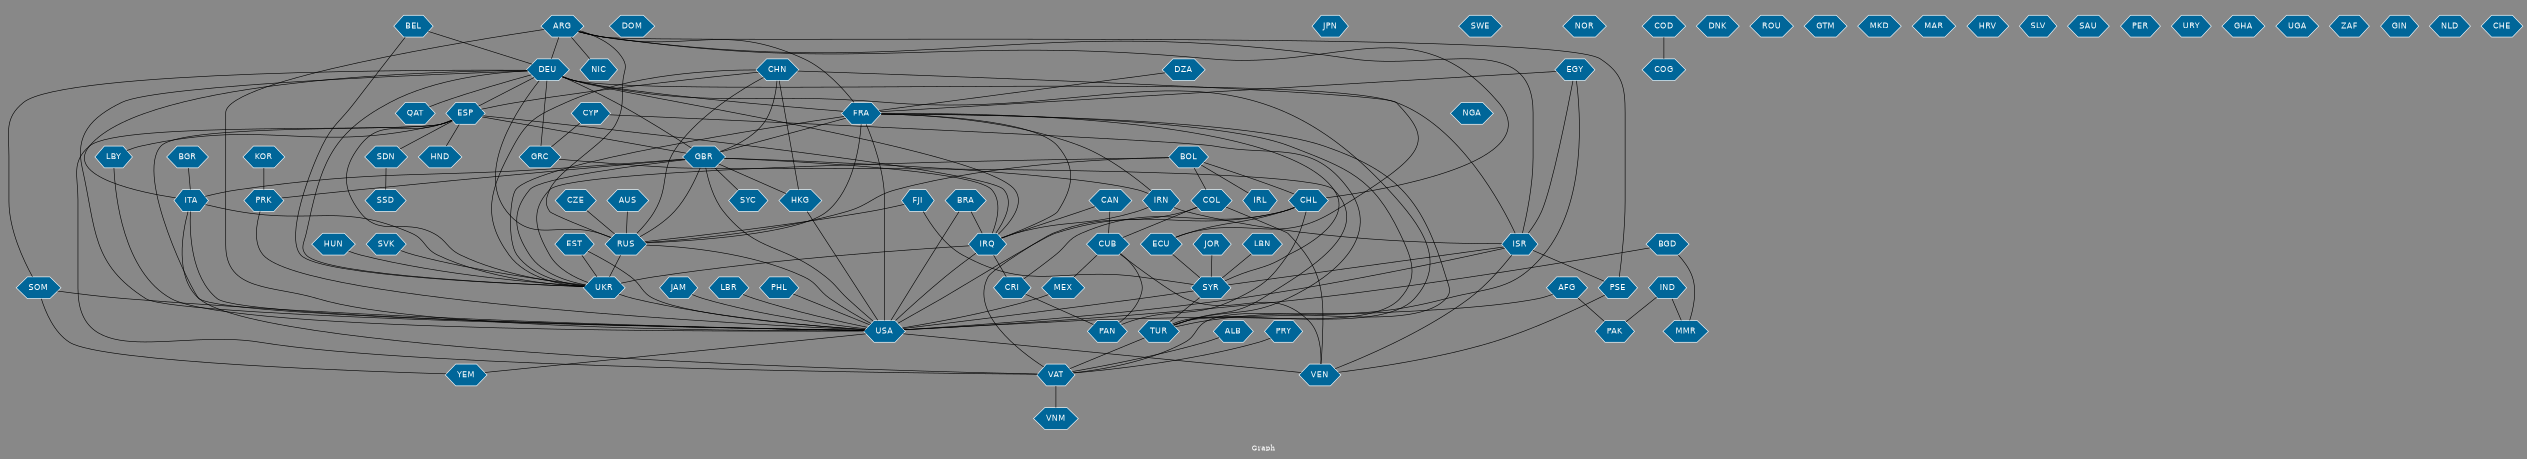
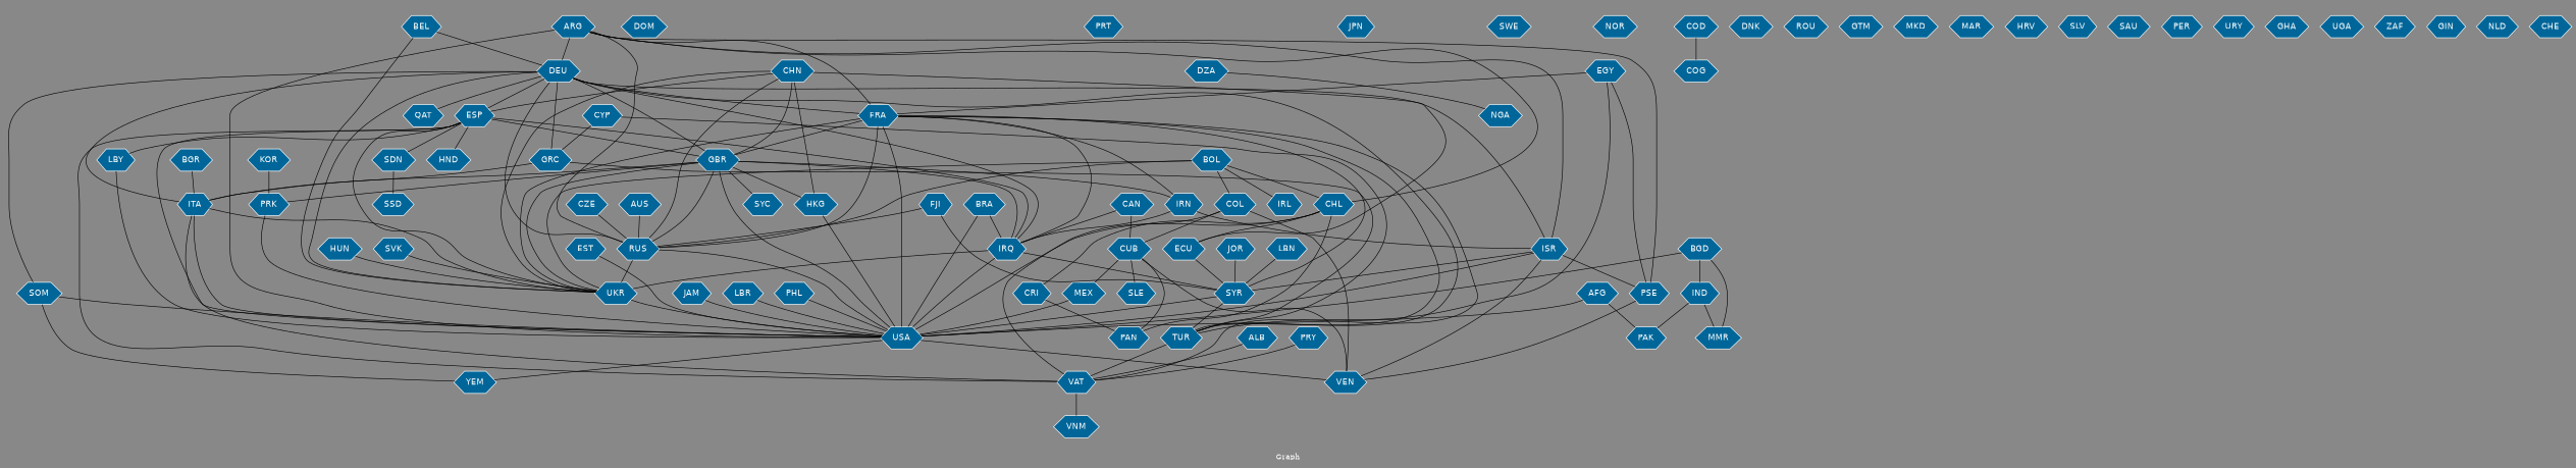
  graph {
    bgcolor="#888888"
    fontcolor=white
    fontsize=12
    label="Graph"
    node [color=white fillcolor="#006699" fontcolor=white fontname=Helvetica shape=hexagon style=filled]
    edge [arrowhead=open color=black fontcolor=white fontname=Courier fontsize=12 weight=1]
    n1 [label=ECU]
    n2 [label=SYR]
    n3 [label=USA]
    n4 [label=TUR]
    n5 [label=RUS]
    n6 [label=UKR]
    n7 [label=YEM]
    n8 [label=VEN]
    n9 [label=IRQ]
    n10 [label=BRA]
    n11 [label=AFG]
    n12 [label=PAK]
    n13 [label=SOM]
    n14 [label=GBR]
    n15 [label=PRK]
    n16 [label=IRN]
    n17 [label=HKG]
    n18 [label=ITA]
    n19 [label=SYC]
    n20 [label=ISR]
    n21 [label=VAT]
    n22 [label=NGA]
    n23 [label=COL]
    n24 [label=CUB]
    n25 [label=VNM]
    n26 [label=PAN]
+   n27 [label=SLE]
    n28 [label=MEX]
    n29 [label=CHL]
    n30 [label=CRI]
    n31 [label=ARG]
    n32 [label=FRA]
    n33 [label=DEU]
    n34 [label=PSE]
-   n35 [label=NIC]
    n36 [label=ESP]
    n37 [label=GRC]
    n38 [label=QAT]
    n39 [label=LBY]
    n40 [label=HND]
    n41 [label=SDN]
    n42 [label=SSD]
    n43 [label=CAN]
    n44 [label=LBN]
    n45 [label=CHN]
    n46 [label=IND]
    n47 [label=MMR]
    n48 [label=DOM]
+   n49 [label=PRT]
    n50 [label=JPN]
    n51 [label=EST]
    n52 [label=BOL]
    n53 [label=IRL]
    n54 [label=JAM]
    n55 [label=SWE]
    n56 [label=FJI]
    n57 [label=NOR]
    n58 [label=COG]
    n59 [label=DNK]
    n60 [label=ROU]
    n61 [label=AUS]
    n62 [label=JOR]
    n63 [label=GTM]
    n64 [label=MKD]
    n65 [label=CYP]
    n66 [label=MAR]
    n67 [label=HRV]
    n68 [label=BEL]
    n69 [label=EGY]
    n70 [label=BGR]
    n71 [label=LBR]
    n72 [label=SLV]
    n73 [label=PHL]
    n74 [label=CZE]
    n75 [label=COD]
    n76 [label=SAU]
    n77 [label=ALB]
    n78 [label=PER]
    n79 [label=KOR]
    n80 [label=DZA]
    n81 [label=URY]
    n82 [label=HUN]
    n83 [label=GHA]
    n84 [label=BGD]
    n85 [label=UGA]
    n86 [label=SVK]
    n87 [label=PRY]
    n88 [label=ZAF]
    n89 [label=GIN]
    n90 [label=NLD]
    n91 [label=CHE]
    n1 -- n2
    n2 -- n3 [weight=7]
    n2 -- n4 [weight=4]
    n3 -- n7
    n3 -- n8 [weight=3]
    n4 -- n21
    n5 -- n3 [weight=6]
    n5 -- n6 [weight=39]
    n6 -- n3 [weight=4]
-   n9 -- n30 [weight=5]
+   n9 -- n2 [weight=5]
    n9 -- n3 [weight=7]
    n9 -- n6
    n10 -- n3
    n10 -- n9
    n11 -- n3 [weight=3]
    n11 -- n12
    n13 -- n3 [weight=2]
    n13 -- n7
    n14 -- n3 [weight=6]
    n14 -- n5 [weight=2]
    n14 -- n6 [weight=3]
    n14 -- n9 [weight=6]
    n14 -- n15
    n14 -- n16 [weight=2]
    n14 -- n17 [weight=2]
    n14 -- n18 [weight=4]
    n14 -- n19
    n15 -- n3
    n16 -- n9 [weight=4]
    n16 -- n20 [weight=2]
    n17 -- n3
    n18 -- n3
    n18 -- n6 [weight=2]
    n18 -- n21 [weight=3]
    n20 -- n2 [weight=2]
    n20 -- n3
    n20 -- n8
    n20 -- n34 [weight=5]
    n21 -- n25
    n23 -- n8
    n23 -- n21
    n23 -- n24 [weight=2]
    n24 -- n8
    n24 -- n26 [weight=2]
+   n24 -- n27
    n24 -- n28
    n28 -- n3 [weight=5]
    n29 -- n1
    n29 -- n3 [weight=2]
    n29 -- n26
    n29 -- n30
    n30 -- n26
    n31 -- n3 [weight=2]
    n31 -- n5
    n31 -- n20
    n31 -- n29
    n31 -- n32
    n31 -- n33 [weight=4]
    n31 -- n34
-   n31 -- n35
    n32 -- n2
    n32 -- n3 [weight=2]
    n32 -- n4
    n32 -- n5 [weight=4]
    n32 -- n6 [weight=3]
    n32 -- n9 [weight=7]
    n32 -- n14 [weight=3]
    n32 -- n16
    n32 -- n21
-   n33 -- n3
    n33 -- n4
    n33 -- n5 [weight=3]
    n33 -- n6 [weight=4]
    n33 -- n9 [weight=4]
    n33 -- n13
    n33 -- n14 [weight=6]
    n33 -- n18 [weight=3]
    n33 -- n20
    n33 -- n32 [weight=5]
    n33 -- n36
    n33 -- n37
    n33 -- n38
    n34 -- n8
    n36 -- n3
    n36 -- n6 [weight=2]
    n36 -- n9
    n36 -- n14 [weight=6]
    n36 -- n21 [weight=2]
    n36 -- n39
    n36 -- n40
    n36 -- n41
    n37 -- n4
+   n37 -- n18
    n39 -- n3
    n41 -- n42
    n43 -- n9
    n43 -- n24
    n44 -- n2
    n45 -- n1
    n45 -- n5
    n45 -- n6
    n45 -- n14
    n45 -- n17 [weight=5]
    n45 -- n36 [weight=4]
    n46 -- n12
    n46 -- n47
    n51 -- n3
-   n51 -- n6
    n52 -- n5 [weight=3]
    n52 -- n6 [weight=3]
    n52 -- n23 [weight=3]
    n52 -- n29 [weight=2]
    n52 -- n53
    n54 -- n3
    n56 -- n2 [weight=2]
    n56 -- n5
    n61 -- n5
    n62 -- n2
    n65 -- n4
    n65 -- n37
    n68 -- n6
    n68 -- n33
    n69 -- n4
    n69 -- n32
-   n69 -- n20
+   n69 -- n34
    n70 -- n18
    n71 -- n3
    n73 -- n3
    n74 -- n5
    n75 -- n58
    n77 -- n21 [weight=3]
    n79 -- n15
-   n80 -- n32 [weight=2]
+   n80 -- n22 [weight=2]
    n82 -- n6
    n84 -- n3
+   n84 -- n46
    n84 -- n47
    n86 -- n6
    n87 -- n21
  }
